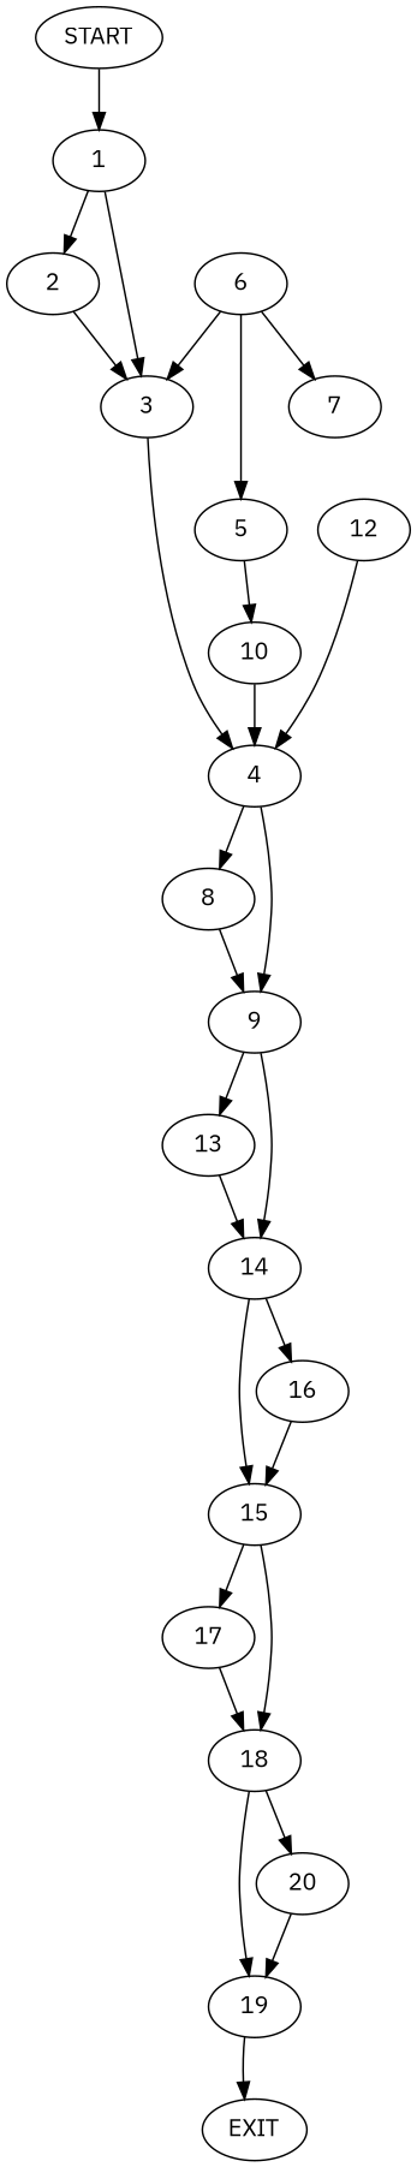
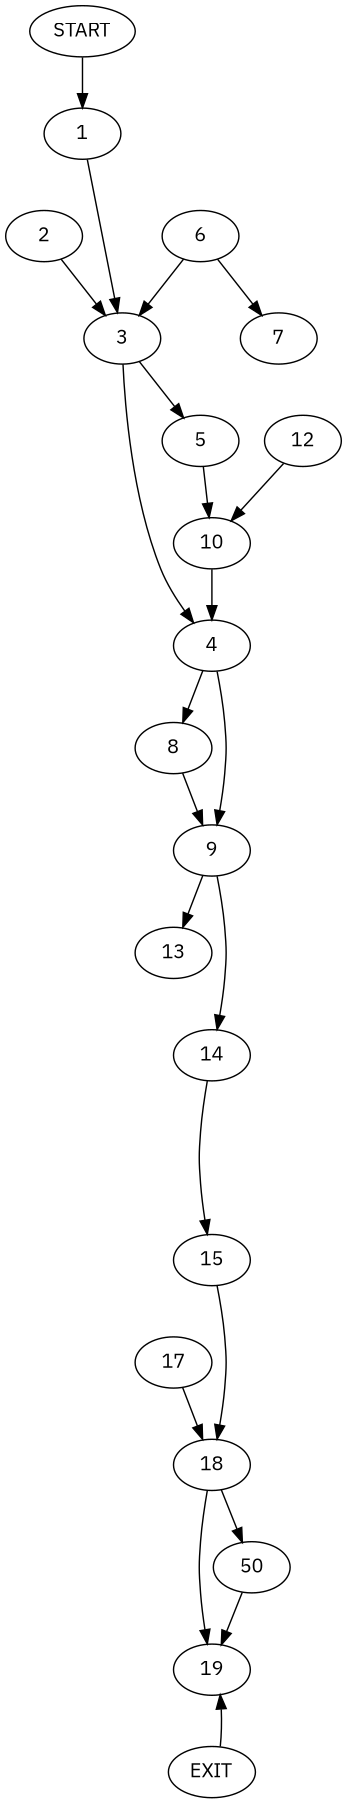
  digraph {
    fontname="IBM Plex Sans"
    node [fontname="IBM Plex Sans"]
    edge [fontname="IBM Plex Sans"]
    n1 [label=START]
    1
    2
    3
    n5 [label=EXIT]
    4
    5
    6
    7
    8
    9
    10
    13
    14
    15
-   16
    12
    17
    18
    19
-   20
+   20 [label=50]
    n1 -> 1
-   1 -> 2
    1 -> 3
    2 -> 3
    3 -> 4
-   6 -> 5
+   3 -> 5
    4 -> 8
    4 -> 9
    5 -> 10
    6 -> 3
    6 -> 7
    8 -> 9
    9 -> 13
    9 -> 14
    10 -> 4
-   13 -> 14
    14 -> 15
-   14 -> 16
-   15 -> 17
    15 -> 18
-   16 -> 15
-   12 -> 4
+   12 -> 10
    17 -> 18
    18 -> 19
    18 -> 20
-   19 -> n5
+   n5 -> 19
    20 -> 19
  }
